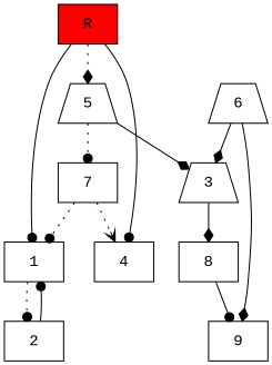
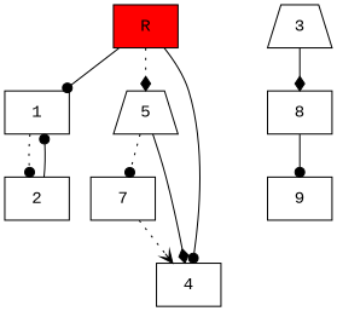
  digraph {
    fontname="Liberation Mono"
    node [fontname="Liberation Mono" shape=box]
    edge [arrowhead=dot fontname="Liberation Mono" style=solid]
    1
    2
    3 [shape=trapezium]
    8
    9
    5 [shape=trapezium]
    7
    4
-   6 [shape=trapezium]
    R [fillcolor="#ff0000" style=filled]
    1 -> 2 [style=dotted]
    2 -> 1
    3 -> 8 [arrowhead=diamond]
    8 -> 9
-   5 -> 3 [arrowhead=diamond]
+   5 -> 4 [arrowhead=diamond]
    5 -> 7 [style=dotted]
-   7 -> 1 [style=dotted]
    7 -> 4 [arrowhead=vee style=dotted]
-   6 -> 3 [arrowhead=diamond]
-   6 -> 9 [arrowhead=diamond]
    R -> 1
    R -> 5 [arrowhead=diamond style=dotted]
    R -> 4
  }
